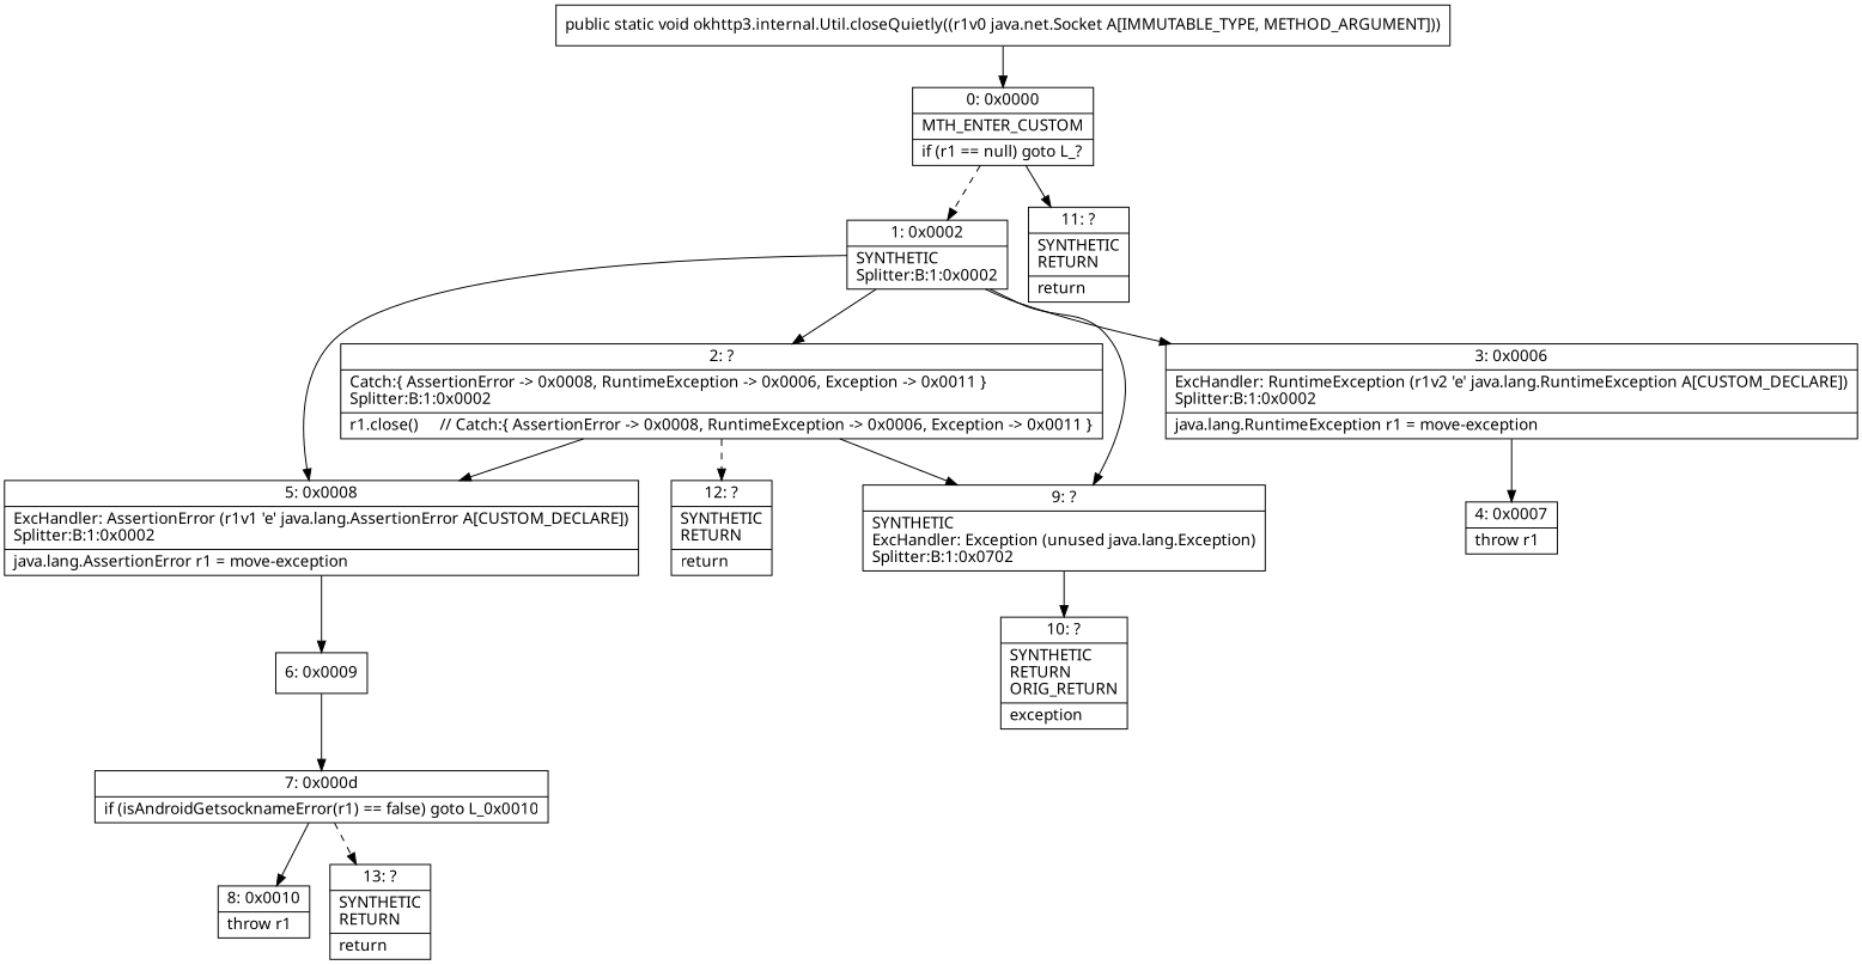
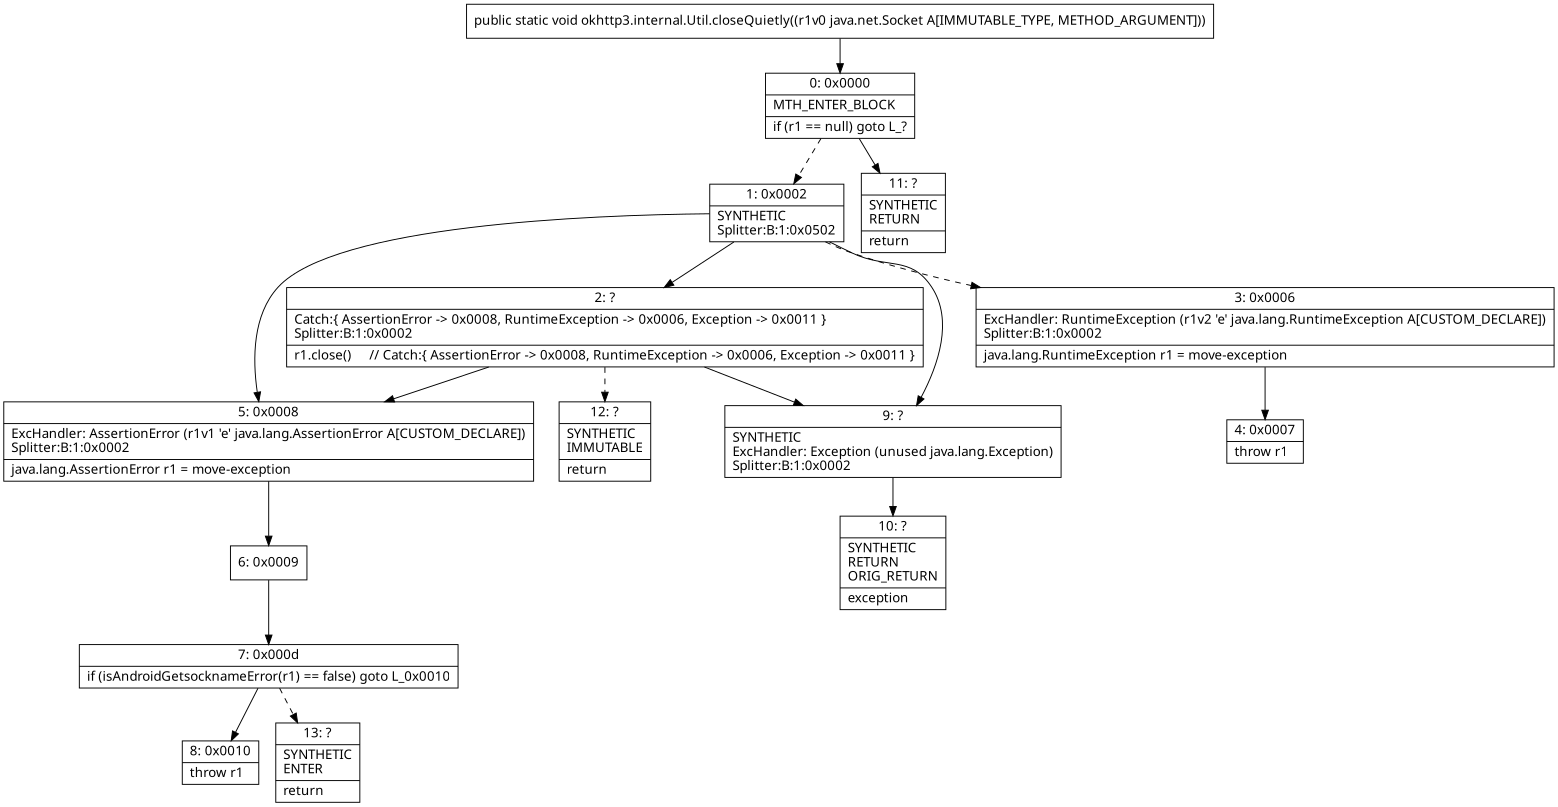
  digraph {
    fontname="Noto Sans"
    node [fontname="Noto Sans" shape=record]
    edge [fontname="Noto Sans"]
-   n1 [label="{0\:\ 0x0000|MTH_ENTER_CUSTOM\l|if (r1 == null) goto L_?\l}"]
-   n2 [label="{1\:\ 0x0002|SYNTHETIC\lSplitter:B:1:0x0002\l}"]
+   n1 [label="{0\:\ 0x0000|MTH_ENTER_BLOCK\l|if (r1 == null) goto L_?\l}"]
+   n2 [label="{1\:\ 0x0002|SYNTHETIC\lSplitter:B:1:0x0502\l}"]
    n3 [label="{11\:\ ?|SYNTHETIC\lRETURN\l|return\l}"]
    n4 [label="{2\:\ ?|Catch:\{ AssertionError \-\> 0x0008, RuntimeException \-\> 0x0006, Exception \-\> 0x0011 \}\lSplitter:B:1:0x0002\l|r1.close()     \/\/ Catch:\{ AssertionError \-\> 0x0008, RuntimeException \-\> 0x0006, Exception \-\> 0x0011 \}\l}"]
    n5 [label="{3\:\ 0x0006|ExcHandler: RuntimeException (r1v2 'e' java.lang.RuntimeException A[CUSTOM_DECLARE])\lSplitter:B:1:0x0002\l|java.lang.RuntimeException r1 = move\-exception\l}"]
    n6 [label="{5\:\ 0x0008|ExcHandler: AssertionError (r1v1 'e' java.lang.AssertionError A[CUSTOM_DECLARE])\lSplitter:B:1:0x0002\l|java.lang.AssertionError r1 = move\-exception\l}"]
-   n7 [label="{9\:\ ?|SYNTHETIC\lExcHandler: Exception (unused java.lang.Exception)\lSplitter:B:1:0x0702\l}"]
-   n8 [label="{12\:\ ?|SYNTHETIC\lRETURN\l|return\l}"]
+   n7 [label="{9\:\ ?|SYNTHETIC\lExcHandler: Exception (unused java.lang.Exception)\lSplitter:B:1:0x0002\l}"]
+   n8 [label="{12\:\ ?|SYNTHETIC\lIMMUTABLE\l|return\l}"]
    n9 [label="{4\:\ 0x0007|throw r1\l}"]
    n10 [label="{6\:\ 0x0009}"]
    n11 [label="{10\:\ ?|SYNTHETIC\lRETURN\lORIG_RETURN\l|exception\l}"]
    n12 [label="{7\:\ 0x000d|if (isAndroidGetsocknameError(r1) == false) goto L_0x0010\l}"]
    n13 [label="{8\:\ 0x0010|throw r1\l}"]
-   n14 [label="{13\:\ ?|SYNTHETIC\lRETURN\l|return\l}"]
+   n14 [label="{13\:\ ?|SYNTHETIC\lENTER\l|return\l}"]
    n15 [label="{public static void okhttp3.internal.Util.closeQuietly((r1v0 java.net.Socket A[IMMUTABLE_TYPE, METHOD_ARGUMENT])) }"]
    n1 -> n2 [style=dashed]
    n1 -> n3
    n2 -> n4
-   n2 -> n5
+   n2 -> n5 [style=dashed]
    n2 -> n6
    n2 -> n7
    n4 -> n6
    n4 -> n7
    n4 -> n8 [style=dashed]
    n5 -> n9
    n6 -> n10
    n7 -> n11
    n10 -> n12
    n12 -> n13
    n12 -> n14 [style=dashed]
    n15 -> n1
  }
